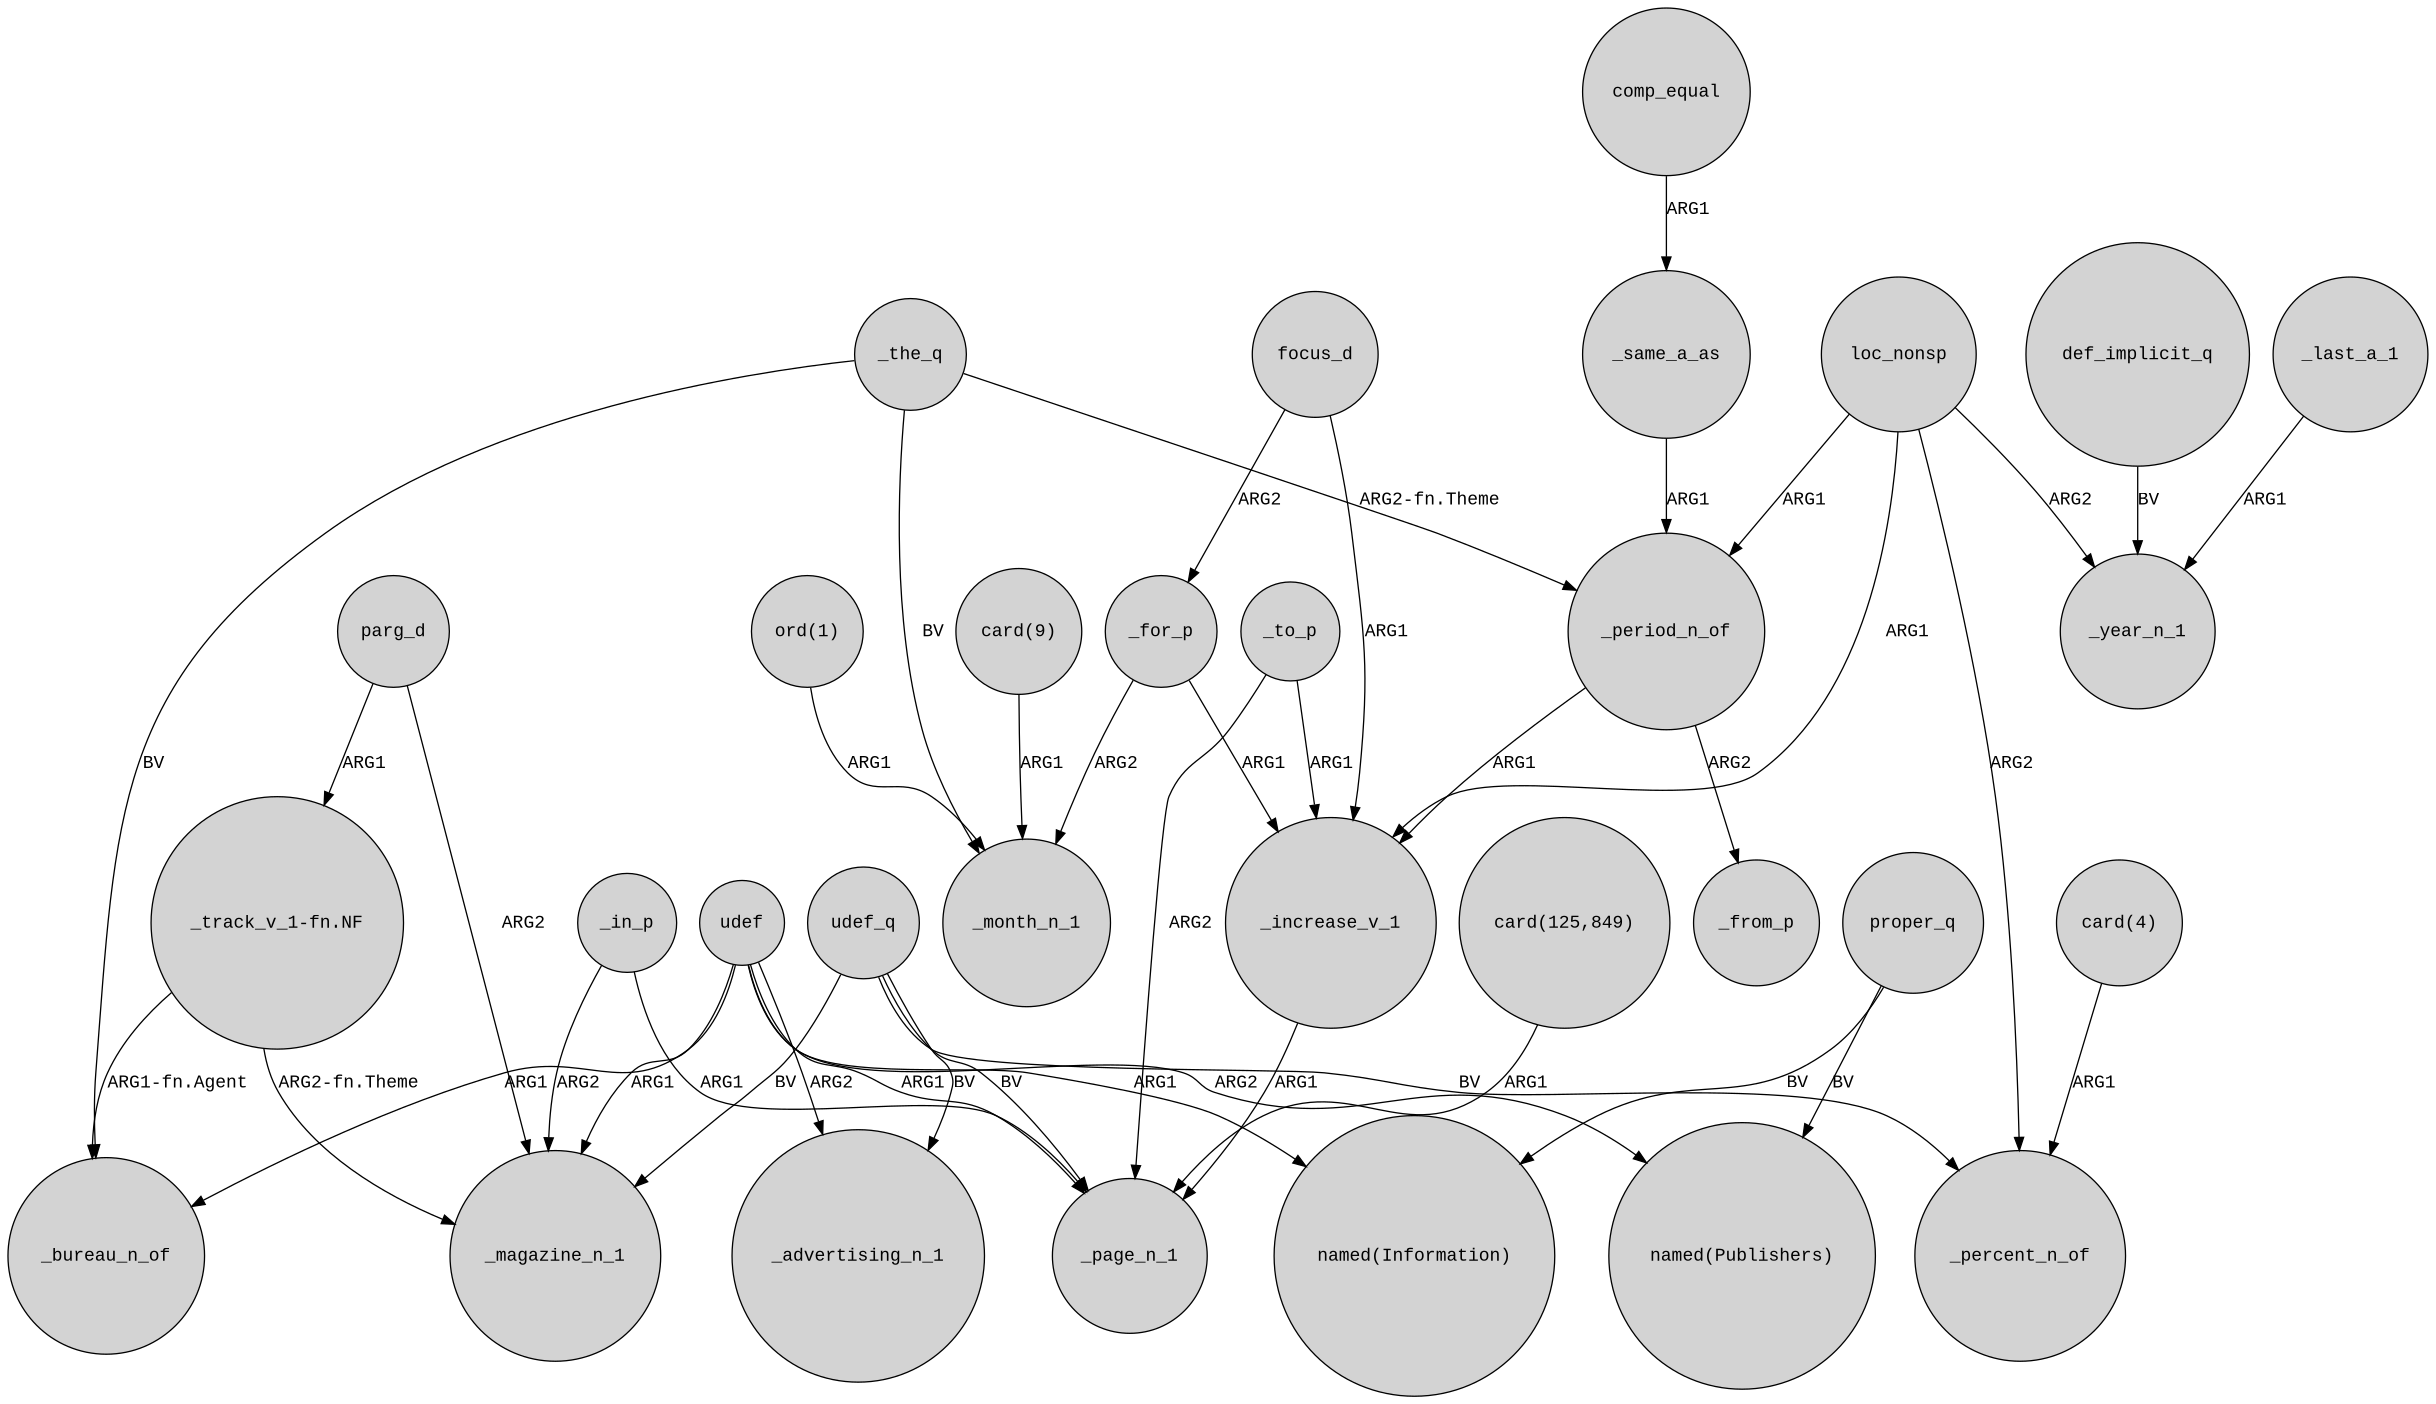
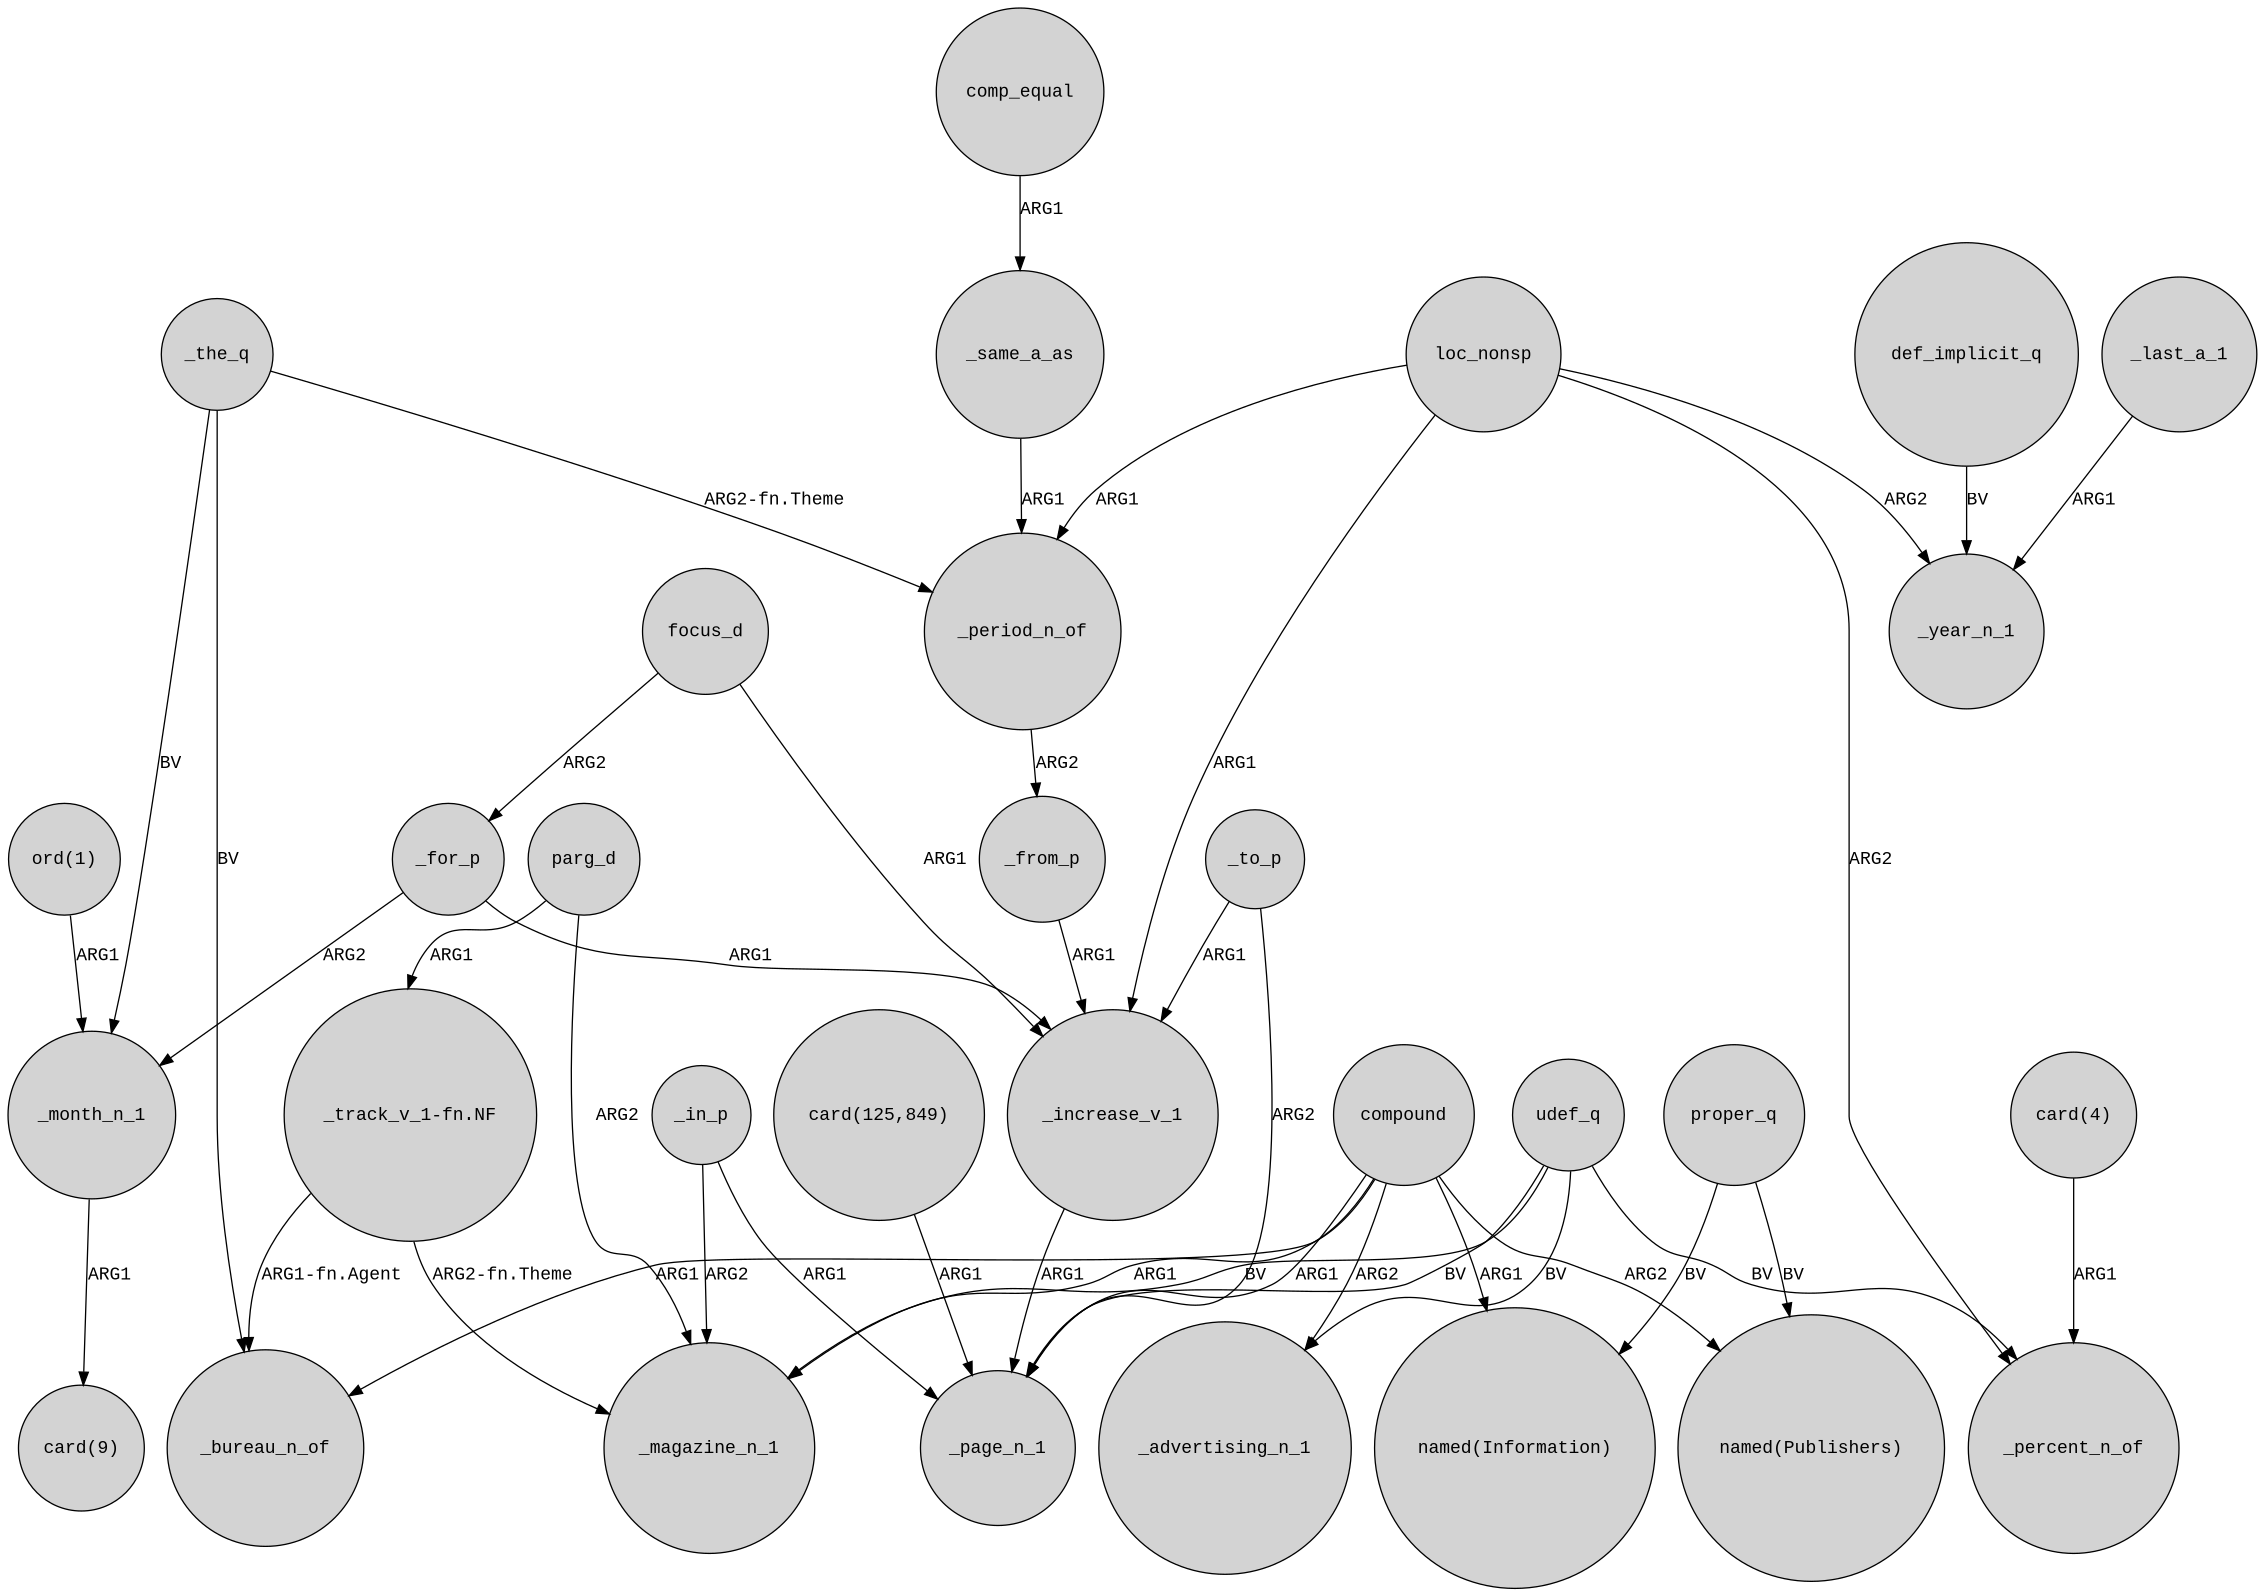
  digraph {
    fontname="Liberation Mono"
    node [fontname="Liberation Mono" shape=circle style=filled]
    edge [fontname="Liberation Mono"]
    parg_d
    "_track_v_1-fn.NF"
    _magazine_n_1
    _bureau_n_of
    _for_p
    _month_n_1
    _increase_v_1
    _page_n_1
-   compound [label=udef]
+   compound
    "named(Information)"
    _advertising_n_1
    "named(Publishers)"
    proper_q
    _same_a_as
    _period_n_of
    _from_p
    def_implicit_q
    _year_n_1
    _in_p
    _to_p
    loc_nonsp
    _percent_n_of
    focus_d
    udef_q
    _the_q
    comp_equal
    "card(9)"
    "card(4)"
    _last_a_1
    "ord(1)"
    "card(125,849)"
    parg_d -> "_track_v_1-fn.NF" [label=ARG1]
    parg_d -> _magazine_n_1 [label=ARG2]
    "_track_v_1-fn.NF" -> _magazine_n_1 [label="ARG2-fn.Theme"]
    "_track_v_1-fn.NF" -> _bureau_n_of [label="ARG1-fn.Agent"]
    _for_p -> _month_n_1 [label=ARG2]
    _for_p -> _increase_v_1 [label=ARG1]
    _increase_v_1 -> _page_n_1 [label=ARG1]
    compound -> _magazine_n_1 [label=ARG1]
    compound -> _bureau_n_of [label=ARG1]
    compound -> _page_n_1 [label=ARG1]
    compound -> "named(Information)" [label=ARG1]
    compound -> _advertising_n_1 [label=ARG2]
    compound -> "named(Publishers)" [label=ARG2]
    proper_q -> "named(Information)" [label=BV]
    proper_q -> "named(Publishers)" [label=BV]
    _same_a_as -> _period_n_of [label=ARG1]
    _period_n_of -> _from_p [label=ARG2]
-   _period_n_of -> _increase_v_1 [label=ARG1]
+   _from_p -> _increase_v_1 [label=ARG1]
    def_implicit_q -> _year_n_1 [label=BV]
    _in_p -> _magazine_n_1 [label=ARG2]
    _in_p -> _page_n_1 [label=ARG1]
    _to_p -> _increase_v_1 [label=ARG1]
    _to_p -> _page_n_1 [label=ARG2]
    loc_nonsp -> _increase_v_1 [label=ARG1]
    loc_nonsp -> _period_n_of [label=ARG1]
    loc_nonsp -> _year_n_1 [label=ARG2]
    loc_nonsp -> _percent_n_of [label=ARG2]
    focus_d -> _for_p [label=ARG2]
    focus_d -> _increase_v_1 [label=ARG1]
    udef_q -> _magazine_n_1 [label=BV]
    udef_q -> _page_n_1 [label=BV]
    udef_q -> _advertising_n_1 [label=BV]
    udef_q -> _percent_n_of [label=BV]
    _the_q -> _bureau_n_of [label=BV]
    _the_q -> _month_n_1 [label=BV]
    _the_q -> _period_n_of [label="ARG2-fn.Theme"]
    comp_equal -> _same_a_as [label=ARG1]
-   "card(9)" -> _month_n_1 [label=ARG1]
+   _month_n_1 -> "card(9)" [label=ARG1]
    "card(4)" -> _percent_n_of [label=ARG1]
    _last_a_1 -> _year_n_1 [label=ARG1]
    "ord(1)" -> _month_n_1 [label=ARG1]
    "card(125,849)" -> _page_n_1 [label=ARG1]
  }
